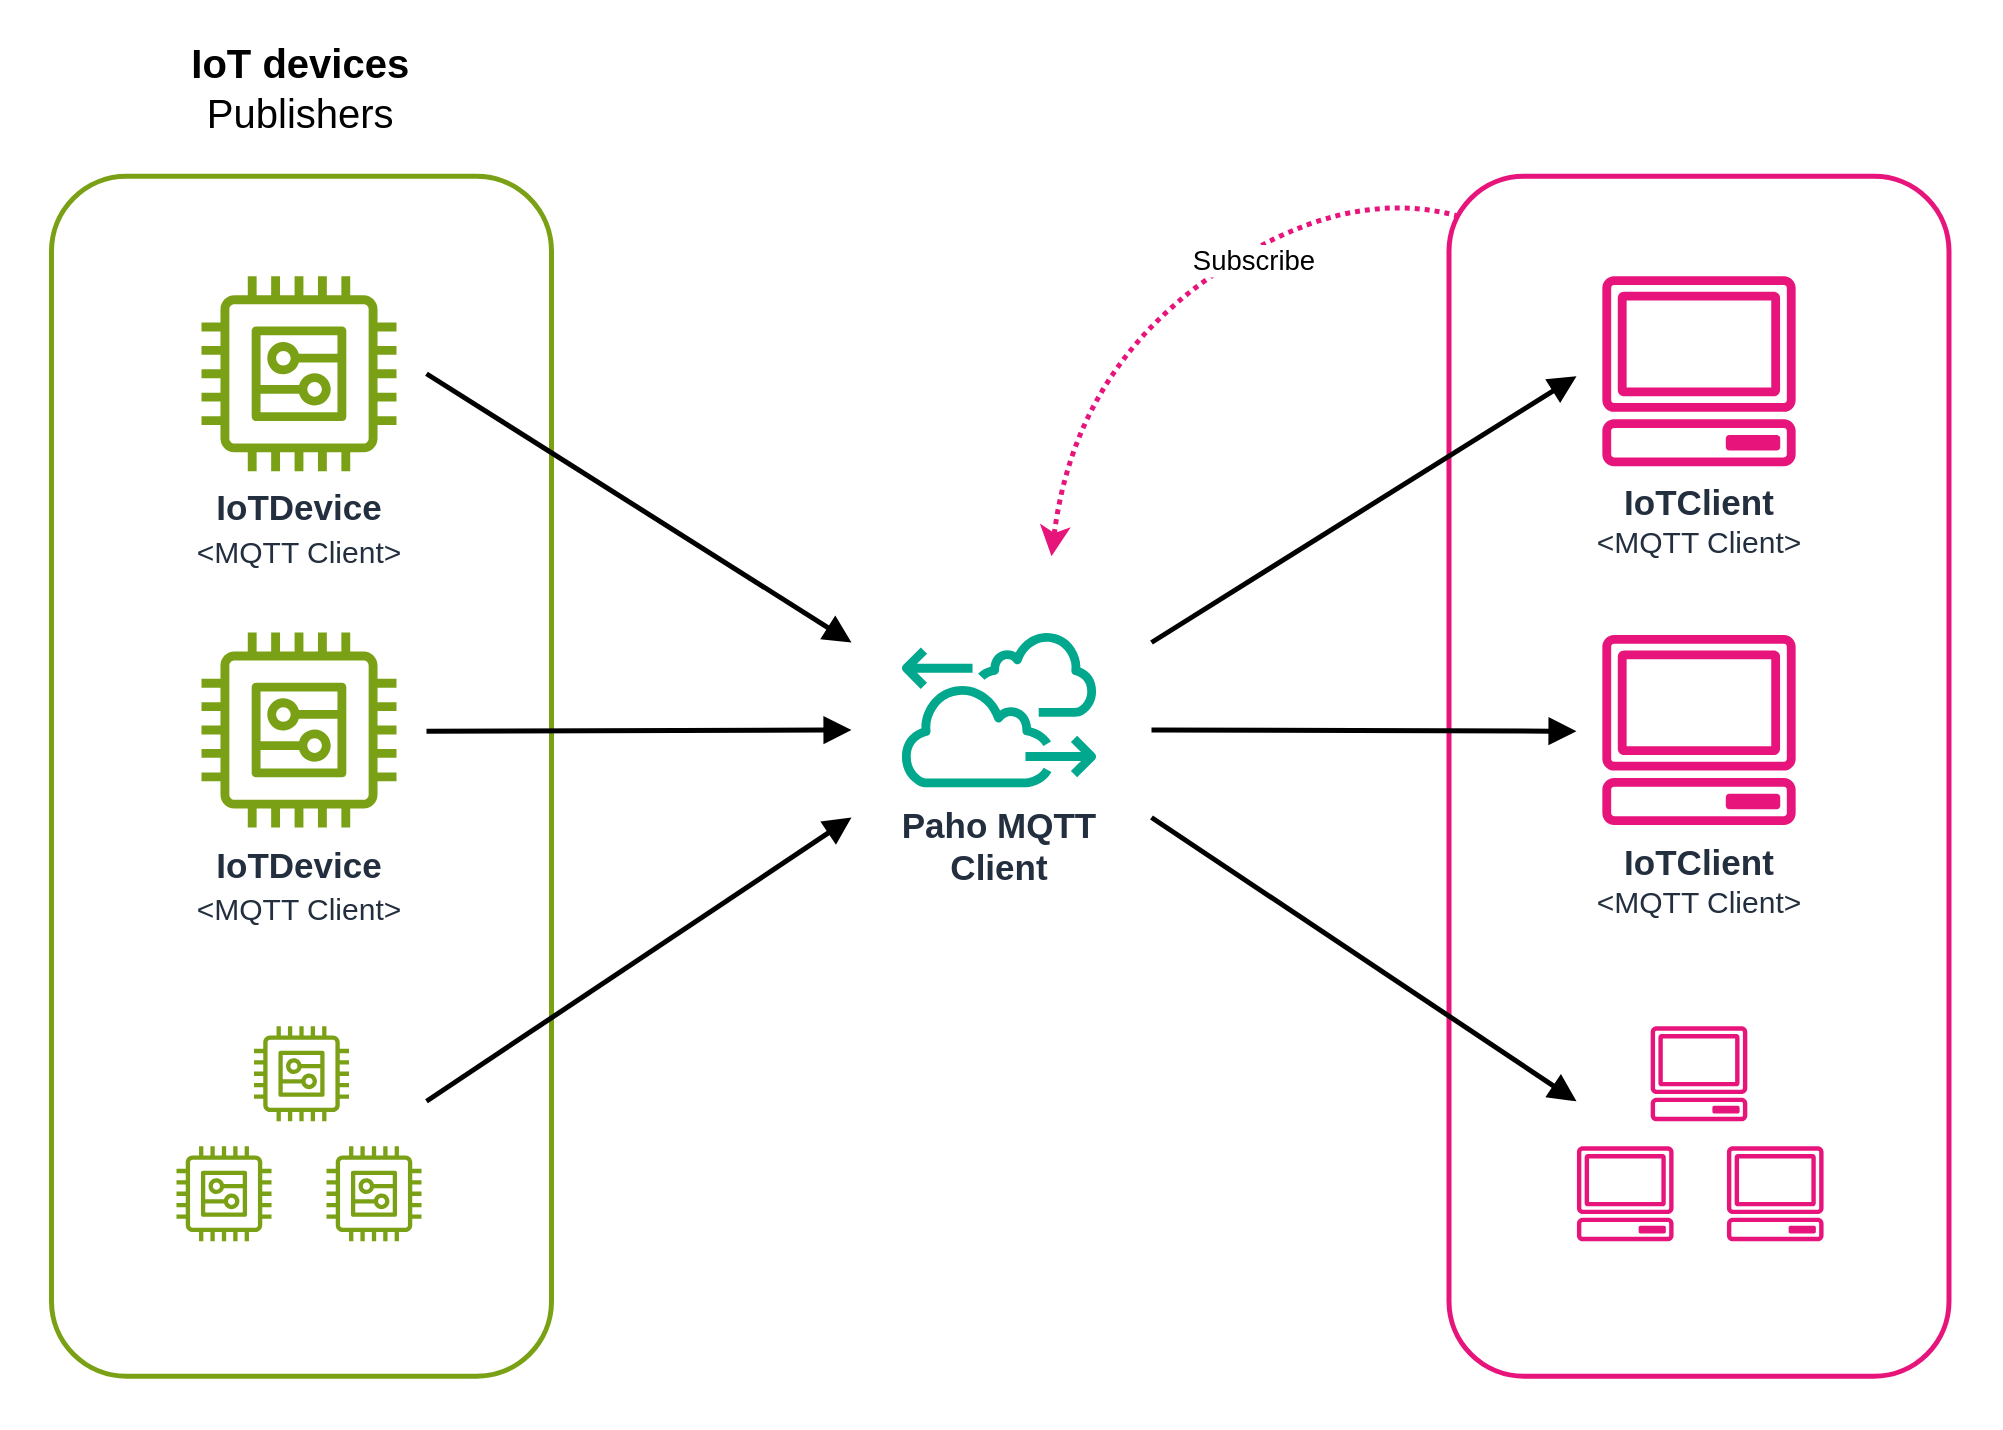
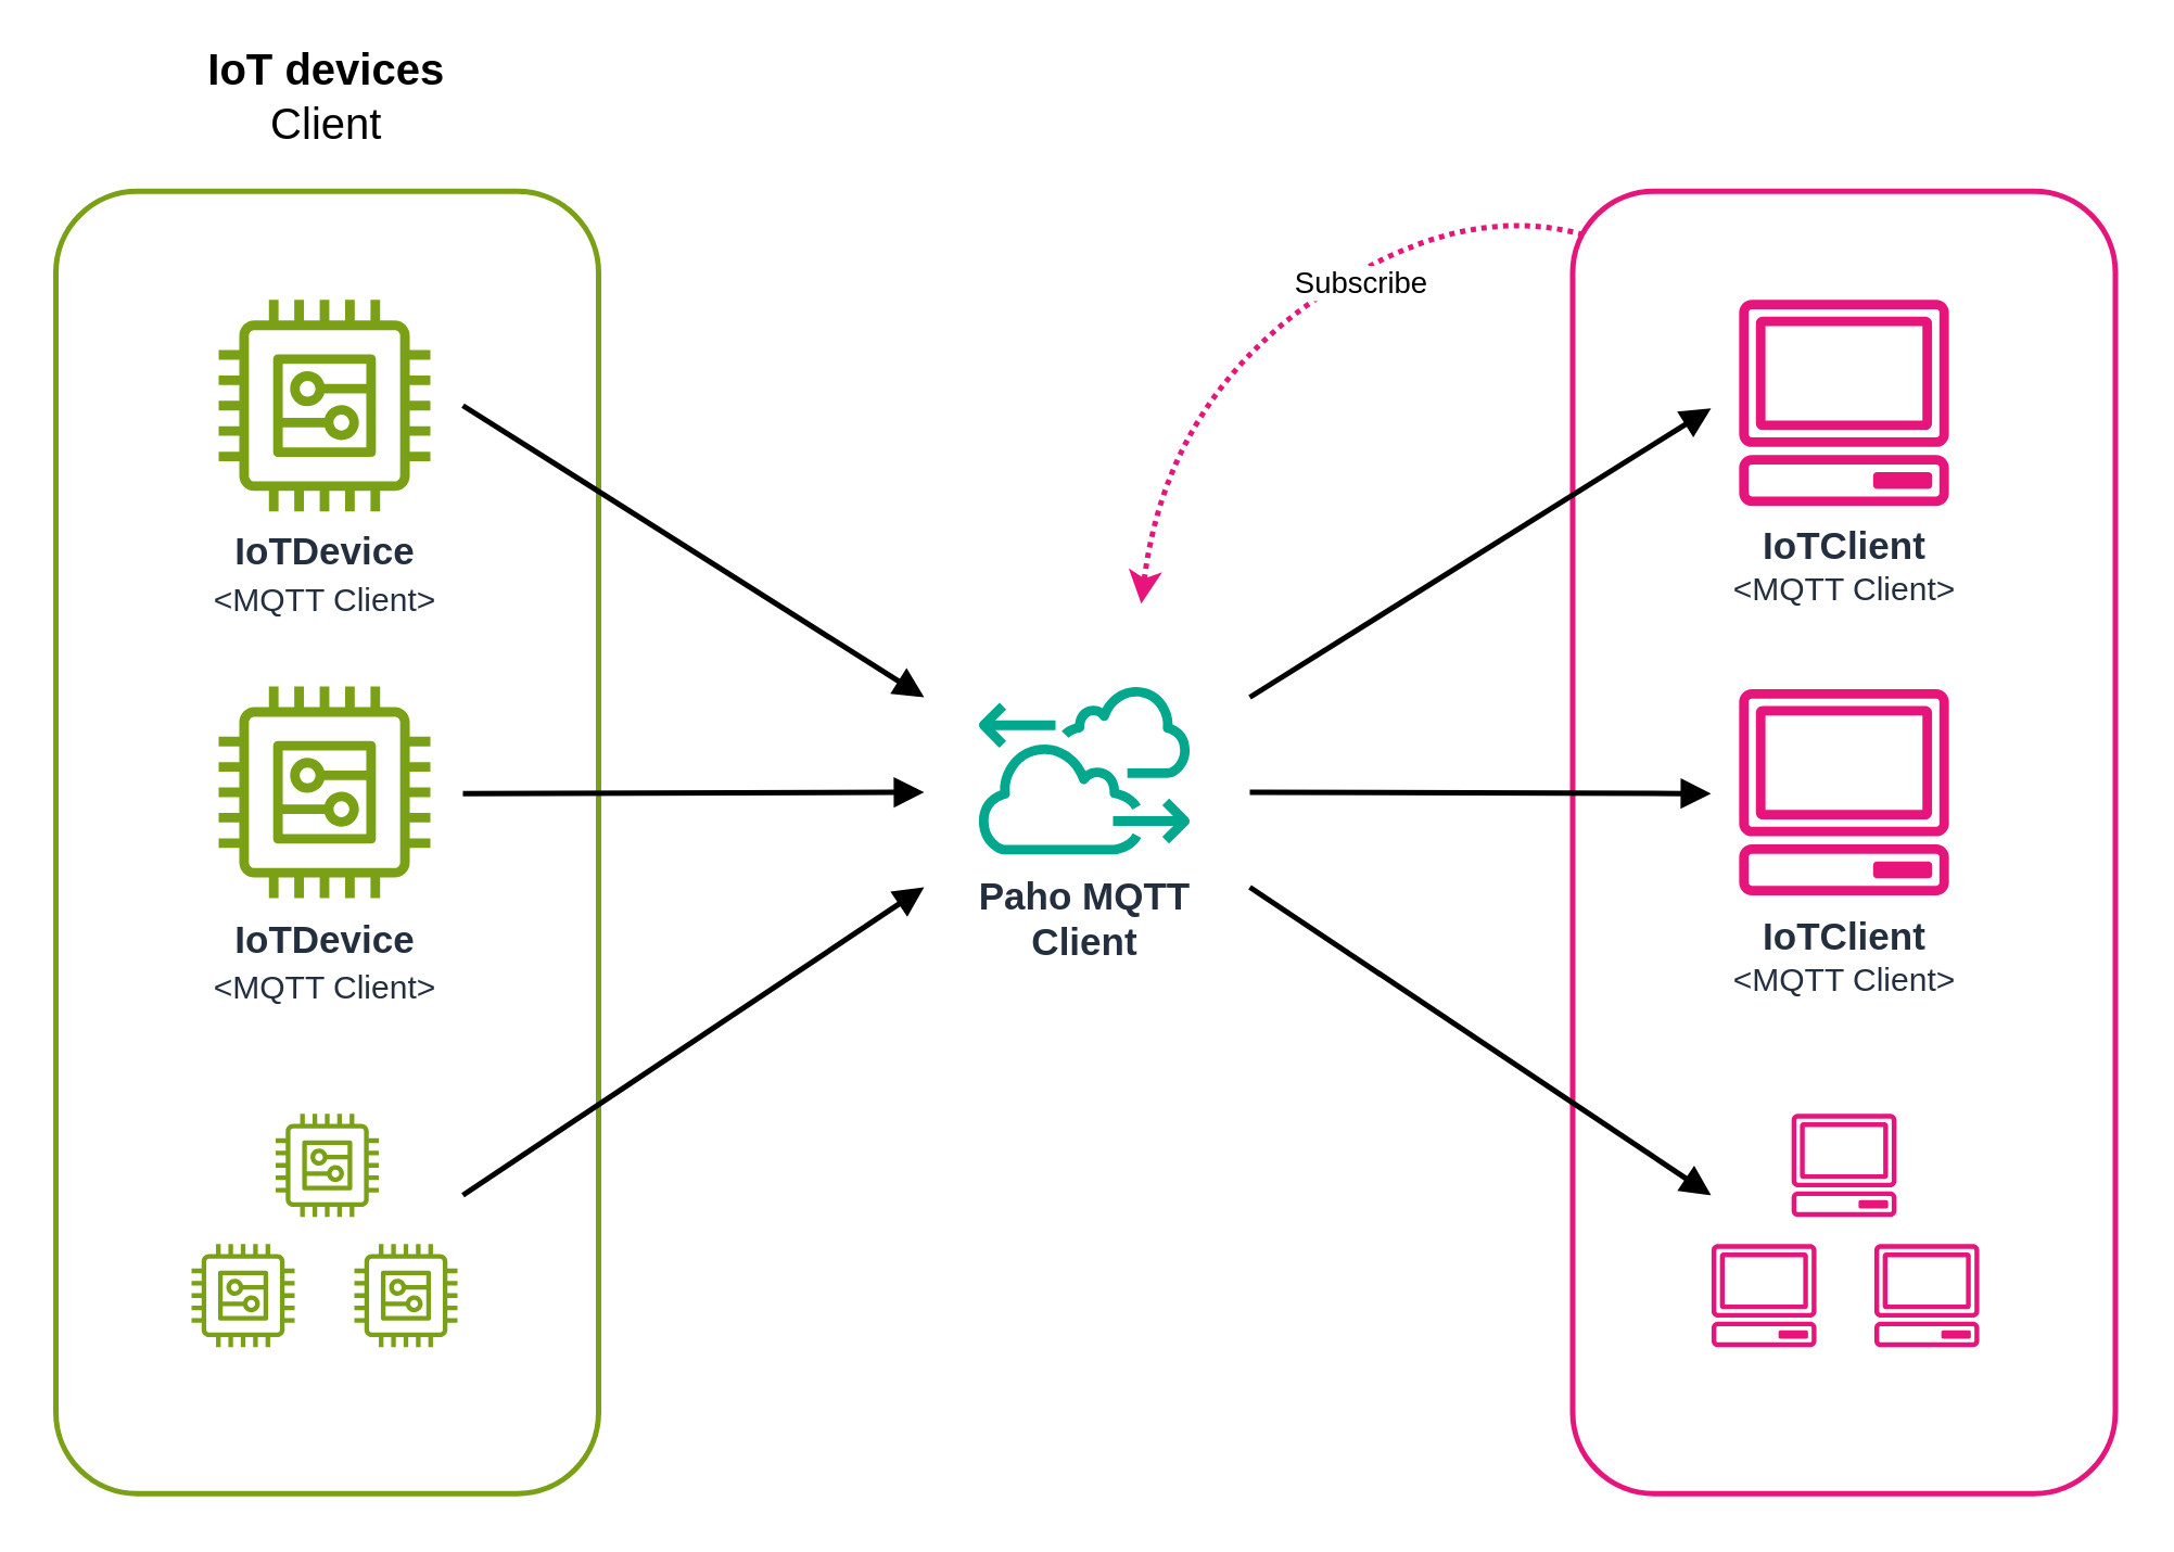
  <mxCell id="0" />
  <mxCell id="1" parent="0" />
  <mxCell id="2" value="" style="rounded=0;whiteSpace=wrap;html=1;fontFamily=Helvetica;fontSize=11;fontColor=default;strokeColor=none;" parent="1" vertex="1"><mxGeometry x="340" y="221.5" width="120" height="140" as="geometry" /></mxCell>
  <mxCell id="3" value="" style="rounded=1;whiteSpace=wrap;html=1;verticalAlign=bottom;fillColor=default;strokeColor=#e7157b;fontColor=#232F3E;sketch=0;gradientColor=none;dashed=0;fontStyle=1;fontSize=14;strokeWidth=2;labelPosition=center;verticalLabelPosition=top;align=center;movable=1;resizable=1;rotatable=1;deletable=1;editable=1;locked=0;connectable=1;" parent="1" vertex="1"><mxGeometry x="579" y="70" width="200" height="480" as="geometry" /></mxCell>
  <mxCell id="4" value="" style="rounded=1;whiteSpace=wrap;html=1;verticalAlign=bottom;fillColor=default;strokeColor=#7aa116;fontColor=#232F3E;sketch=0;gradientColor=none;dashed=0;fontStyle=1;fontSize=14;strokeWidth=2;labelPosition=center;verticalLabelPosition=top;align=center;movable=1;resizable=1;rotatable=1;deletable=1;editable=1;locked=0;connectable=1;" parent="1" vertex="1"><mxGeometry x="20" y="70" width="200" height="480" as="geometry" /></mxCell>
  <mxCell id="5" style="shape=connector;rounded=1;orthogonalLoop=1;jettySize=auto;html=1;labelBackgroundColor=default;strokeColor=default;strokeWidth=2;align=center;verticalAlign=middle;fontFamily=Helvetica;fontSize=11;fontColor=default;endArrow=block;endFill=1;entryX=0;entryY=0.5;entryDx=0;entryDy=0;" parent="1" target="2" edge="1"><mxGeometry relative="1" as="geometry"><mxPoint x="330" y="292" as="targetPoint" /><mxPoint x="170" y="292" as="sourcePoint" /></mxGeometry></mxCell>
  <mxCell id="6" value="IoTDevice&lt;br&gt;&lt;span style=&quot;font-weight: normal;&quot;&gt;&lt;font style=&quot;font-size: 12px;&quot;&gt;&amp;lt;MQTT Client&amp;gt;&lt;/font&gt;&lt;/span&gt;" style="sketch=0;outlineConnect=0;fontColor=#232F3E;gradientColor=none;fillColor=#7AA116;strokeColor=none;dashed=0;verticalLabelPosition=bottom;verticalAlign=top;align=center;html=1;fontSize=14;fontStyle=1;aspect=fixed;pointerEvents=1;shape=mxgraph.aws4.generic;fontFamily=Helvetica;" parent="1" vertex="1"><mxGeometry x="80" y="252.5" width="78" height="78" as="geometry" /></mxCell>
  <mxCell id="7" value="Paho MQTT &lt;br&gt;Client" style="sketch=0;outlineConnect=0;fontColor=#232F3E;gradientColor=none;fillColor=#01A88D;strokeColor=none;dashed=0;verticalLabelPosition=bottom;verticalAlign=top;align=center;html=1;fontSize=14;fontStyle=1;aspect=fixed;shape=mxgraph.aws4.application_discovery_service_aws_discovery_agent;fontFamily=Helvetica;" parent="1" vertex="1"><mxGeometry x="360" y="251.5" width="78" height="63" as="geometry" /></mxCell>
  <mxCell id="8" style="edgeStyle=none;shape=connector;rounded=1;orthogonalLoop=1;jettySize=auto;html=1;entryX=1;entryY=0.25;entryDx=0;entryDy=0;labelBackgroundColor=default;strokeColor=default;strokeWidth=2;align=center;verticalAlign=middle;fontFamily=Helvetica;fontSize=11;fontColor=default;endArrow=block;endFill=1;exitX=1;exitY=0.25;exitDx=0;exitDy=0;" parent="1" source="2" edge="1"><mxGeometry relative="1" as="geometry"><mxPoint x="630" y="150" as="targetPoint" /></mxGeometry></mxCell>
  <mxCell id="9" value="&lt;font style=&quot;&quot;&gt;&lt;span style=&quot;border-color: var(--border-color);&quot;&gt;&lt;font style=&quot;font-size: 14px;&quot;&gt;&lt;b&gt;IoTClient&lt;br&gt;&lt;/b&gt;&lt;/font&gt;&lt;font style=&quot;font-size: 12px;&quot;&gt;&amp;lt;MQTT Client&amp;gt;&lt;/font&gt;&lt;/span&gt;&lt;/font&gt;" style="sketch=0;outlineConnect=0;fontColor=#232F3E;gradientColor=none;fillColor=#e7157b;strokeColor=none;dashed=0;verticalLabelPosition=bottom;verticalAlign=top;align=center;html=1;fontSize=12;fontStyle=0;aspect=fixed;pointerEvents=1;shape=mxgraph.aws4.client;fontFamily=Helvetica;" parent="1" vertex="1"><mxGeometry x="640" y="110" width="78" height="76" as="geometry" /></mxCell>
  <mxCell id="10" style="shape=connector;rounded=1;orthogonalLoop=1;jettySize=auto;html=1;labelBackgroundColor=default;strokeColor=default;strokeWidth=2;align=center;verticalAlign=middle;fontFamily=Helvetica;fontSize=11;fontColor=default;endArrow=block;endFill=1;entryX=0;entryY=0.25;entryDx=0;entryDy=0;" parent="1" target="2" edge="1"><mxGeometry relative="1" as="geometry"><mxPoint x="330" y="260" as="targetPoint" /><mxPoint x="170" y="149" as="sourcePoint" /></mxGeometry></mxCell>
  <mxCell id="11" value="IoTDevice&lt;br&gt;&lt;span style=&quot;font-weight: normal;&quot;&gt;&lt;font style=&quot;font-size: 12px;&quot;&gt;&amp;lt;MQTT Client&amp;gt;&lt;/font&gt;&lt;/span&gt;" style="sketch=0;outlineConnect=0;fontColor=#232F3E;gradientColor=none;fillColor=#7AA116;strokeColor=none;dashed=0;verticalLabelPosition=bottom;verticalAlign=top;align=center;html=1;fontSize=14;fontStyle=1;aspect=fixed;pointerEvents=1;shape=mxgraph.aws4.generic;fontFamily=Helvetica;" parent="1" vertex="1"><mxGeometry x="80" y="110" width="78" height="78" as="geometry" /></mxCell>
  <mxCell id="12" style="shape=connector;rounded=1;orthogonalLoop=1;jettySize=auto;html=1;labelBackgroundColor=default;strokeColor=default;strokeWidth=2;align=center;verticalAlign=middle;fontFamily=Helvetica;fontSize=11;fontColor=default;endArrow=block;endFill=1;elbow=vertical;entryX=0;entryY=0.75;entryDx=0;entryDy=0;" parent="1" target="2" edge="1"><mxGeometry relative="1" as="geometry"><mxPoint x="330" y="320" as="targetPoint" /><mxPoint x="170" y="440" as="sourcePoint" /></mxGeometry></mxCell>
  <mxCell id="13" style="edgeStyle=none;shape=connector;rounded=1;orthogonalLoop=1;jettySize=auto;html=1;entryX=1;entryY=0.5;entryDx=0;entryDy=0;labelBackgroundColor=default;strokeColor=default;strokeWidth=2;align=center;verticalAlign=middle;fontFamily=Helvetica;fontSize=11;fontColor=default;endArrow=block;endFill=1;exitX=1;exitY=0.5;exitDx=0;exitDy=0;" parent="1" source="2" edge="1"><mxGeometry relative="1" as="geometry"><mxPoint x="630" y="292" as="targetPoint" /></mxGeometry></mxCell>
  <mxCell id="14" value="&lt;font style=&quot;&quot;&gt;&lt;b style=&quot;border-color: var(--border-color); font-size: 14px;&quot;&gt;IoTClient&lt;/b&gt;&lt;br style=&quot;border-color: var(--border-color); font-weight: 700;&quot;&gt;&lt;span style=&quot;border-color: var(--border-color);&quot;&gt;&lt;font style=&quot;font-size: 12px;&quot;&gt;&amp;lt;MQTT Client&amp;gt;&lt;/font&gt;&lt;/span&gt;&lt;/font&gt;" style="sketch=0;outlineConnect=0;fontColor=#232F3E;gradientColor=none;fillColor=#e7157b;strokeColor=none;dashed=0;verticalLabelPosition=bottom;verticalAlign=top;align=center;html=1;fontSize=12;fontStyle=0;aspect=fixed;pointerEvents=1;shape=mxgraph.aws4.client;fontFamily=Helvetica;" parent="1" vertex="1"><mxGeometry x="640" y="253.5" width="78" height="76" as="geometry" /></mxCell>
  <mxCell id="15" style="edgeStyle=none;shape=connector;rounded=1;orthogonalLoop=1;jettySize=auto;html=1;entryX=1;entryY=0.75;entryDx=0;entryDy=0;labelBackgroundColor=default;strokeColor=default;strokeWidth=2;align=center;verticalAlign=middle;fontFamily=Helvetica;fontSize=11;fontColor=default;endArrow=block;endFill=1;exitX=1;exitY=0.75;exitDx=0;exitDy=0;" parent="1" source="2" edge="1"><mxGeometry relative="1" as="geometry"><mxPoint x="630" y="440" as="targetPoint" /></mxGeometry></mxCell>
  <mxCell id="16" value="" style="group;rotation=50;" parent="1" vertex="1" connectable="0"><mxGeometry x="460" y="30" width="50" height="210" as="geometry" /></mxCell>
  <mxCell id="17" value="" style="rounded=0;whiteSpace=wrap;html=1;fontFamily=Helvetica;fontSize=11;fontColor=default;strokeColor=none;rotation=50;fillColor=none;" parent="16" vertex="1"><mxGeometry width="50" height="210" as="geometry" /></mxCell>
  <mxCell id="18" value="" style="curved=1;endArrow=classic;html=1;rounded=1;labelBackgroundColor=default;strokeColor=#e7157b;strokeWidth=2;align=center;verticalAlign=middle;fontFamily=Helvetica;fontSize=11;fontColor=default;shape=connector;dashed=1;dashPattern=1 1;" parent="16" edge="1"><mxGeometry width="50" height="50" relative="1" as="geometry"><mxPoint x="123" y="56" as="sourcePoint" /><mxPoint x="-40" y="192" as="targetPoint" /><Array as="points"><mxPoint x="76" y="43" /><mxPoint x="-31" y="119" /></Array></mxGeometry></mxCell>
  <mxCell id="19" value="Subscribe" style="edgeLabel;html=1;align=center;verticalAlign=middle;resizable=0;points=[];fontSize=11;fontFamily=Helvetica;fontColor=default;" parent="18" vertex="1" connectable="0"><mxGeometry x="-0.253" y="4" relative="1" as="geometry"><mxPoint as="offset" /></mxGeometry></mxCell>
  <mxCell id="20" value="" style="group" parent="1" vertex="1" connectable="0"><mxGeometry x="70" y="410" width="98" height="86" as="geometry" /></mxCell>
  <mxCell id="21" value="" style="sketch=0;outlineConnect=0;fontColor=#232F3E;gradientColor=none;fillColor=#7AA116;strokeColor=none;dashed=0;verticalLabelPosition=bottom;verticalAlign=top;align=center;html=1;fontSize=14;fontStyle=1;aspect=fixed;pointerEvents=1;shape=mxgraph.aws4.generic;fontFamily=Helvetica;" parent="20" vertex="1"><mxGeometry y="48" width="38" height="38" as="geometry" /></mxCell>
  <mxCell id="22" value="" style="sketch=0;outlineConnect=0;fontColor=#232F3E;gradientColor=none;fillColor=#7AA116;strokeColor=none;dashed=0;verticalLabelPosition=bottom;verticalAlign=top;align=center;html=1;fontSize=14;fontStyle=1;aspect=fixed;pointerEvents=1;shape=mxgraph.aws4.generic;fontFamily=Helvetica;" parent="20" vertex="1"><mxGeometry x="60" y="48" width="38" height="38" as="geometry" /></mxCell>
  <mxCell id="23" value="" style="sketch=0;outlineConnect=0;fontColor=#232F3E;gradientColor=none;fillColor=#7AA116;strokeColor=none;dashed=0;verticalLabelPosition=bottom;verticalAlign=top;align=center;html=1;fontSize=14;fontStyle=1;aspect=fixed;pointerEvents=1;shape=mxgraph.aws4.generic;fontFamily=Helvetica;" parent="20" vertex="1"><mxGeometry x="31" width="38" height="38" as="geometry" /></mxCell>
  <mxCell id="24" value="" style="group" parent="1" vertex="1" connectable="0"><mxGeometry x="630" y="410" width="99" height="86" as="geometry" /></mxCell>
  <mxCell id="25" value="" style="sketch=0;outlineConnect=0;fontColor=#232F3E;gradientColor=none;fillColor=#e7157b;strokeColor=none;dashed=0;verticalLabelPosition=bottom;verticalAlign=top;align=center;html=1;fontSize=12;fontStyle=0;aspect=fixed;pointerEvents=1;shape=mxgraph.aws4.client;fontFamily=Helvetica;" parent="24" vertex="1"><mxGeometry x="29.5" width="39" height="38" as="geometry" /></mxCell>
  <mxCell id="26" value="" style="sketch=0;outlineConnect=0;fontColor=#232F3E;gradientColor=none;fillColor=#e7157b;strokeColor=none;dashed=0;verticalLabelPosition=bottom;verticalAlign=top;align=center;html=1;fontSize=12;fontStyle=0;aspect=fixed;pointerEvents=1;shape=mxgraph.aws4.client;fontFamily=Helvetica;" parent="24" vertex="1"><mxGeometry y="48" width="39" height="38" as="geometry" /></mxCell>
  <mxCell id="27" value="" style="sketch=0;outlineConnect=0;fontColor=#232F3E;gradientColor=none;fillColor=#e7157b;strokeColor=none;dashed=0;verticalLabelPosition=bottom;verticalAlign=top;align=center;html=1;fontSize=12;fontStyle=0;aspect=fixed;pointerEvents=1;shape=mxgraph.aws4.client;fontFamily=Helvetica;" parent="24" vertex="1"><mxGeometry x="60" y="48" width="39" height="38" as="geometry" /></mxCell>
- <mxCell id="28" value="&lt;b style=&quot;font-size: 16px;&quot;&gt;IoT devices&lt;/b&gt;&lt;br style=&quot;font-size: 16px;&quot;&gt;Publishers" style="text;html=1;strokeColor=none;fillColor=none;align=center;verticalAlign=middle;whiteSpace=wrap;rounded=0;fontSize=16;fontFamily=Helvetica;fontColor=default;" parent="1" vertex="1"><mxGeometry x="40" y="20" width="160" height="30" as="geometry" /></mxCell>
+ <mxCell id="28" value="&lt;b style=&quot;font-size: 16px;&quot;&gt;IoT devices&lt;/b&gt;&lt;br style=&quot;font-size: 16px;&quot;&gt;Client" style="text;html=1;strokeColor=none;fillColor=none;align=center;verticalAlign=middle;whiteSpace=wrap;rounded=0;fontSize=16;fontFamily=Helvetica;fontColor=default;" parent="1" vertex="1"><mxGeometry x="40" y="20" width="160" height="30" as="geometry" /></mxCell>
